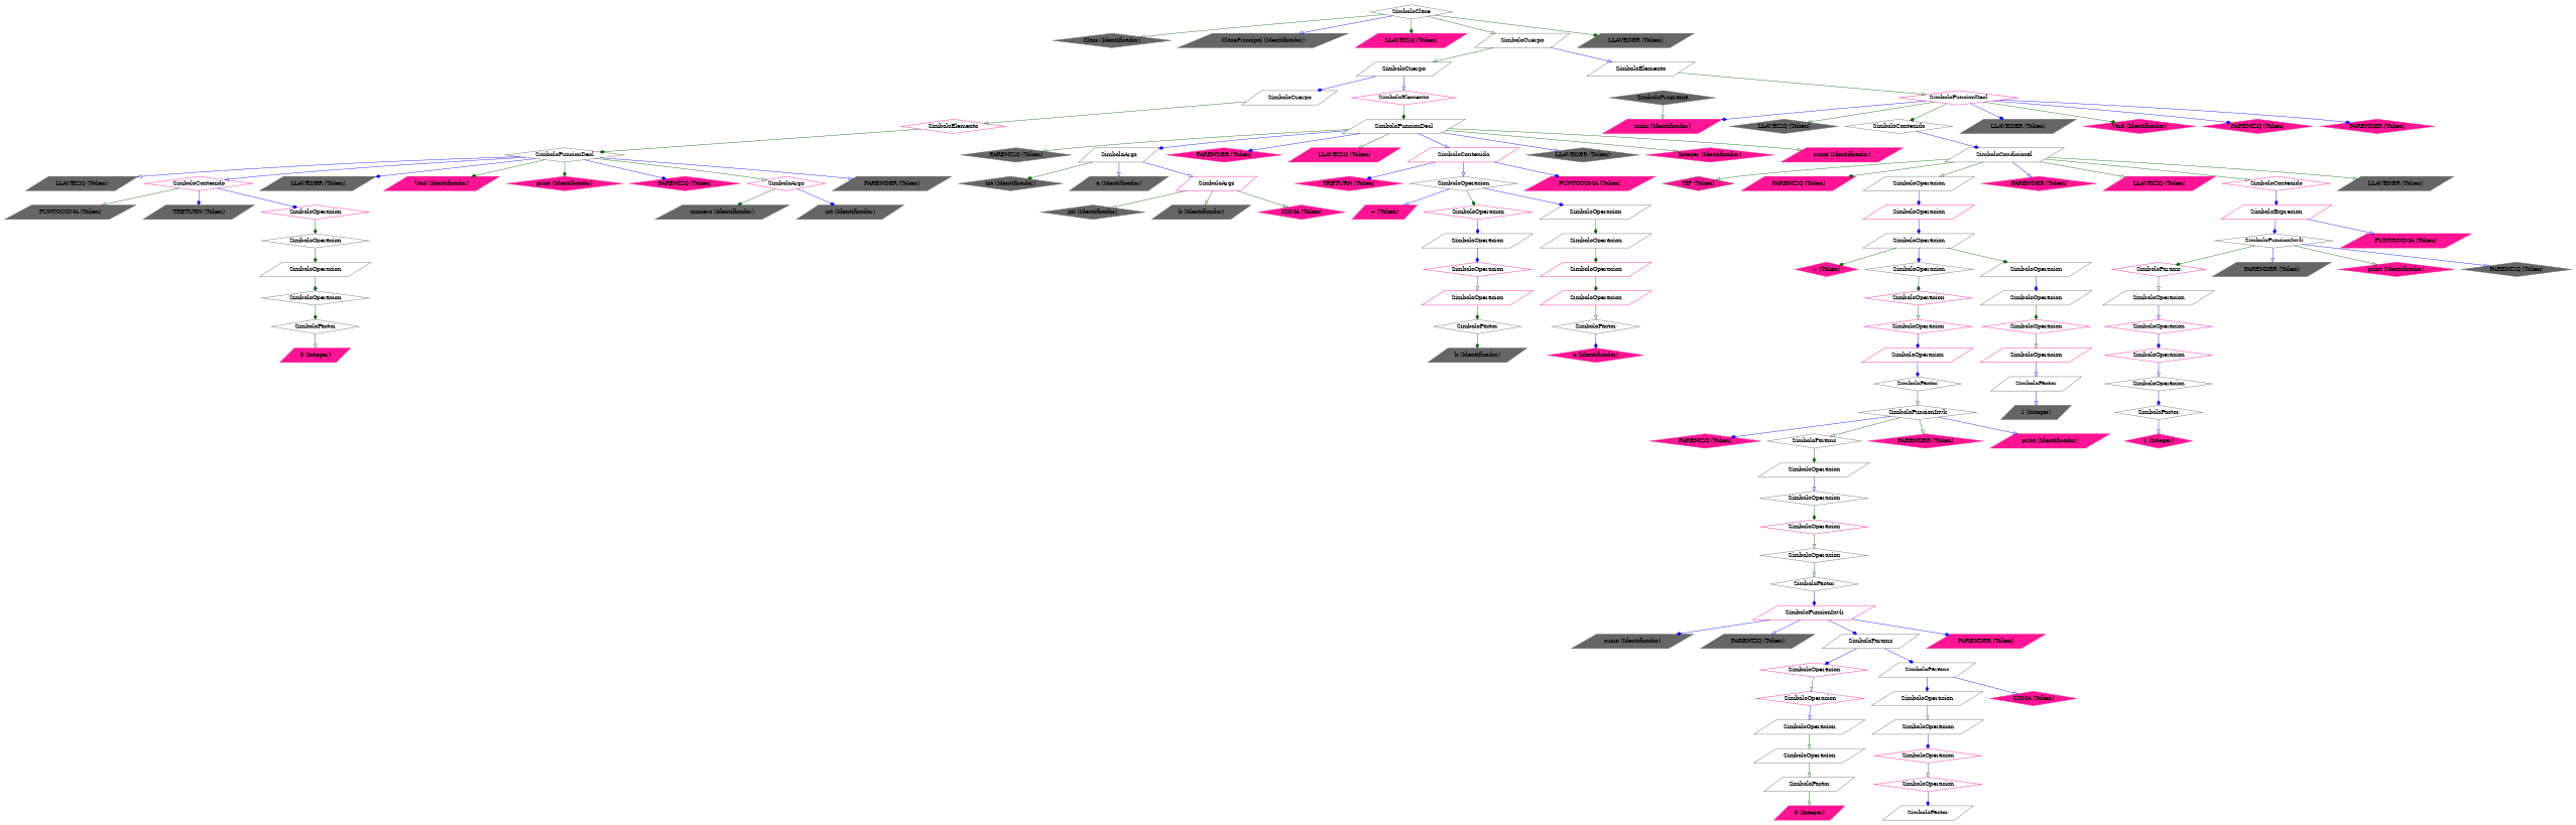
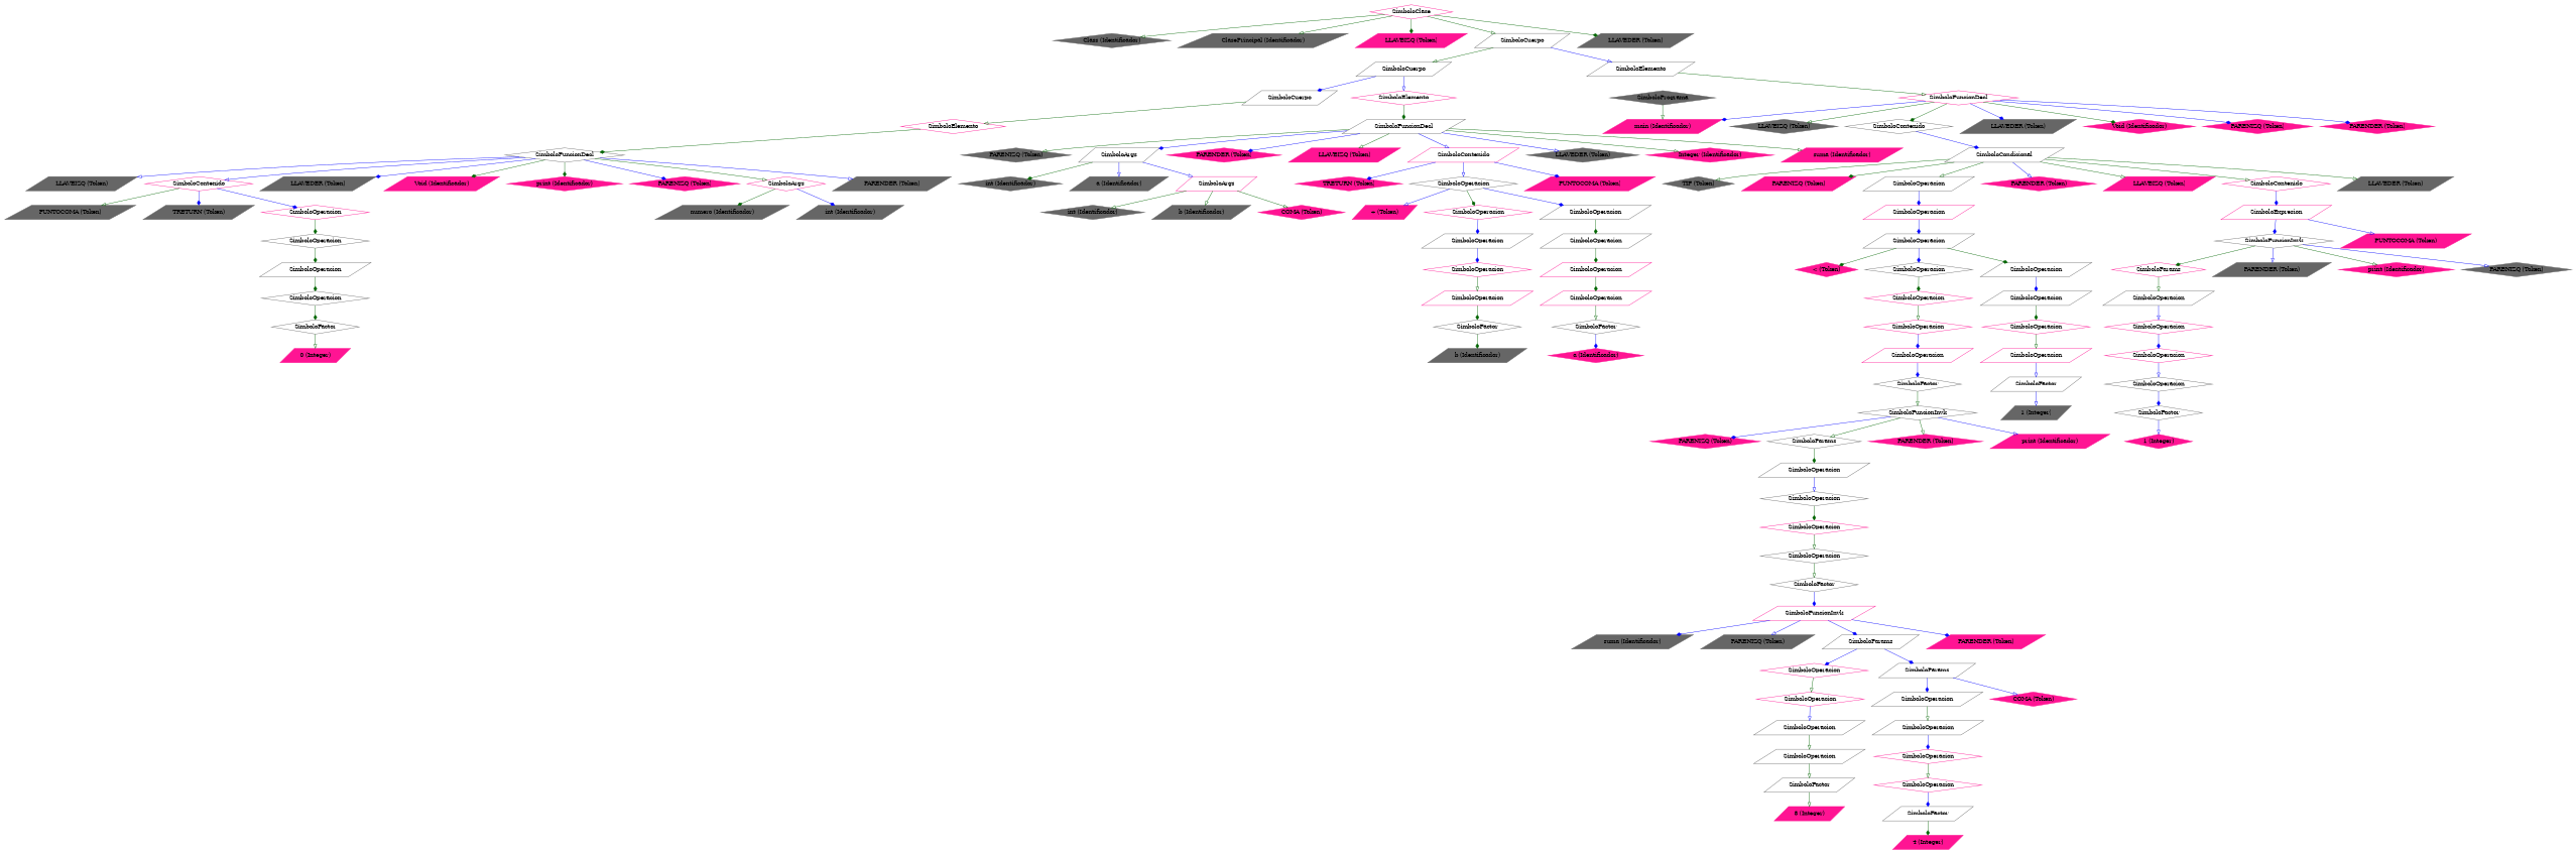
  digraph {
    node [color=gray40 shape=parallelogram]
    edge [arrowhead=diamond color=darkgreen]
    n1 [label=SimboloPrograma shape=diamond style=filled]
    n2 [color=deeppink label="main (Identificador)" style=filled]
-   n3 [label=SimboloClase shape=diamond]
+   n3 [color=deeppink label=SimboloClase shape=diamond]
    n4 [label="Class (Identificador)" shape=diamond style=filled]
    n5 [label="ClasePrincipal (Identificador)" style=filled]
    n6 [color=deeppink label="LLAVEIZQ (Token)" style=filled]
    n7 [label=SimboloCuerpo]
    n8 [label="LLAVEDER (Token)" style=filled]
    n9 [label=SimboloCuerpo]
    n10 [label=SimboloElemento]
    n11 [label=SimboloCuerpo]
    n12 [color=deeppink label=SimboloElemento shape=diamond]
    n13 [color=deeppink label=SimboloFuncionDecl shape=diamond]
    n14 [color=deeppink label=SimboloElemento shape=diamond]
    n15 [label=SimboloFuncionDecl]
    n16 [label=SimboloFuncionDecl shape=diamond]
    n17 [color=deeppink label="Void (Identificador)" style=filled]
    n18 [color=deeppink label="print (Identificador)" shape=diamond style=filled]
    n19 [color=deeppink label="PARENIZQ (Token)" shape=diamond style=filled]
    n20 [color=deeppink label=SimboloArgs shape=diamond]
    n21 [label="PARENDER (Token)" style=filled]
    n22 [label="LLAVEIZQ (Token)" style=filled]
    n23 [color=deeppink label=SimboloContenido shape=diamond]
    n24 [label="LLAVEDER (Token)" style=filled]
    n25 [label="int (Identificador)" style=filled]
    n26 [label="numero (Identificador)" style=filled]
    n27 [label="TRETURN (Token)" style=filled]
    n28 [color=deeppink label=SimboloOperacion shape=diamond]
    n29 [label="PUNTOCOMA (Token)" style=filled]
    n30 [label=SimboloOperacion shape=diamond]
    n31 [label=SimboloOperacion]
    n32 [label=SimboloOperacion shape=diamond]
    n33 [label=SimboloFactor shape=diamond]
    n34 [color=deeppink label="0 (Integer)" style=filled]
    n35 [color=deeppink label="Integer (Identificador)" shape=diamond style=filled]
    n36 [color=deeppink label="suma (Identificador)" style=filled]
    n37 [label="PARENIZQ (Token)" shape=diamond style=filled]
    n38 [label=SimboloArgs]
    n39 [color=deeppink label="PARENDER (Token)" shape=diamond style=filled]
    n40 [color=deeppink label="LLAVEIZQ (Token)" style=filled]
    n41 [color=deeppink label=SimboloContenido]
    n42 [label="LLAVEDER (Token)" shape=diamond style=filled]
    n43 [label="int (Identificador)" shape=diamond style=filled]
    n44 [label="a (Identificador)" style=filled]
    n45 [color=deeppink label=SimboloArgs]
    n46 [color=deeppink label="TRETURN (Token)" shape=diamond style=filled]
    n47 [label=SimboloOperacion shape=diamond]
    n48 [color=deeppink label="PUNTOCOMA (Token)" style=filled]
    n49 [color=deeppink label="COMA (Token)" shape=diamond style=filled]
    n50 [label="int (Identificador)" shape=diamond style=filled]
    n51 [label="b (Identificador)" style=filled]
    n52 [label=SimboloOperacion]
    n53 [color=deeppink label="+ (Token)" style=filled]
    n54 [color=deeppink label=SimboloOperacion shape=diamond]
    n55 [label=SimboloOperacion]
    n56 [label=SimboloOperacion]
    n57 [color=deeppink label=SimboloOperacion]
    n58 [color=deeppink label=SimboloOperacion]
    n59 [label=SimboloFactor shape=diamond]
    n60 [color=deeppink label="a (Identificador)" shape=diamond style=filled]
    n61 [color=deeppink label=SimboloOperacion shape=diamond]
    n62 [color=deeppink label=SimboloOperacion]
    n63 [label=SimboloFactor shape=diamond]
    n64 [label="b (Identificador)" style=filled]
    n65 [color=deeppink label="Void (Identificador)" shape=diamond style=filled]
    n66 [color=deeppink label="PARENIZQ (Token)" shape=diamond style=filled]
    n67 [color=deeppink label="PARENDER (Token)" shape=diamond style=filled]
    n68 [label="LLAVEIZQ (Token)" shape=diamond style=filled]
    n69 [label=SimboloContenido shape=diamond]
    n70 [label="LLAVEDER (Token)" style=filled]
    n71 [label=SimboloCondicional]
-   n72 [label="TIF (Token)" shape=diamond style=filled fillcolor=deeppink]
+   n72 [label="TIF (Token)" shape=diamond style=filled]
    n73 [color=deeppink label="PARENIZQ (Token)" style=filled]
    n74 [label=SimboloOperacion]
    n75 [color=deeppink label="PARENDER (Token)" shape=diamond style=filled]
    n76 [color=deeppink label="LLAVEIZQ (Token)" style=filled]
    n77 [color=deeppink label=SimboloContenido shape=diamond]
    n78 [label="LLAVEDER (Token)" style=filled]
    n79 [color=deeppink label=SimboloOperacion]
    n80 [color=deeppink label=SimboloExpresion]
    n81 [label=SimboloOperacion]
    n82 [label=SimboloOperacion]
    n83 [color=deeppink label="< (Token)" shape=diamond style=filled]
    n84 [label=SimboloOperacion shape=diamond]
    n85 [label=SimboloOperacion]
    n86 [color=deeppink label=SimboloOperacion shape=diamond]
    n87 [color=deeppink label=SimboloOperacion shape=diamond]
    n88 [color=deeppink label=SimboloOperacion]
    n89 [label=SimboloFactor]
    n90 [label="1 (Integer)" style=filled]
    n91 [color=deeppink label=SimboloOperacion shape=diamond]
    n92 [color=deeppink label=SimboloOperacion]
    n93 [label=SimboloFactor shape=diamond]
    n94 [label=SimboloFuncionInvk shape=diamond]
    n95 [color=deeppink label="print (Identificador)" style=filled]
    n96 [color=deeppink label="PARENIZQ (Token)" shape=diamond style=filled]
    n97 [label=SimboloParams shape=diamond]
    n98 [color=deeppink label="PARENDER (Token)" shape=diamond style=filled]
    n99 [label=SimboloOperacion]
    n100 [label=SimboloOperacion shape=diamond]
    n101 [color=deeppink label=SimboloOperacion shape=diamond]
    n102 [label=SimboloOperacion shape=diamond]
    n103 [label=SimboloFactor shape=diamond]
    n104 [color=deeppink label=SimboloFuncionInvk]
    n105 [label="suma (Identificador)" style=filled]
    n106 [label="PARENIZQ (Token)" style=filled]
    n107 [label=SimboloParams]
    n108 [color=deeppink label="PARENDER (Token)" style=filled]
    n109 [color=deeppink label=SimboloOperacion shape=diamond]
    n110 [label=SimboloParams]
    n111 [color=deeppink label=SimboloOperacion shape=diamond]
    n112 [color=deeppink label="COMA (Token)" shape=diamond style=filled]
    n113 [label=SimboloOperacion]
    n114 [label=SimboloOperacion]
    n115 [label=SimboloOperacion]
    n116 [label=SimboloFactor]
    n117 [color=deeppink label="8 (Integer)" style=filled]
    n118 [label=SimboloOperacion]
    n119 [color=deeppink label=SimboloOperacion shape=diamond]
    n120 [color=deeppink label=SimboloOperacion shape=diamond]
    n121 [label=SimboloFactor]
+   n122 [color=deeppink label="4 (Integer)" style=filled]
    n123 [label=SimboloFuncionInvk shape=diamond]
    n124 [color=deeppink label="PUNTOCOMA (Token)" style=filled]
    n125 [color=deeppink label="print (Identificador)" shape=diamond style=filled]
    n126 [label="PARENIZQ (Token)" shape=diamond style=filled]
    n127 [color=deeppink label=SimboloParams shape=diamond]
    n128 [label="PARENDER (Token)" style=filled]
    n129 [label=SimboloOperacion]
    n130 [color=deeppink label=SimboloOperacion shape=diamond]
    n131 [color=deeppink label=SimboloOperacion shape=diamond]
    n132 [label=SimboloOperacion shape=diamond]
    n133 [label=SimboloFactor shape=diamond]
    n134 [color=deeppink label="1 (Integer)" shape=diamond style=filled]
    n1 -> n2 [arrowhead=onormal]
    n3 -> n4 [arrowhead=onormal]
-   n3 -> n5 [arrowhead=onormal color=blue]
+   n3 -> n5 [arrowhead=onormal]
    n3 -> n6
    n3 -> n7 [arrowhead=onormal]
    n3 -> n8
    n7 -> n9 [arrowhead=onormal]
    n7 -> n10 [arrowhead=onormal color=blue]
    n9 -> n11 [color=blue]
    n9 -> n12 [arrowhead=onormal color=blue]
    n10 -> n13 [arrowhead=onormal]
    n11 -> n14 [arrowhead=onormal]
    n12 -> n15
    n13 -> n2 [color=blue]
    n13 -> n65
    n13 -> n66 [color=blue]
    n13 -> n67 [color=blue]
    n13 -> n68 [arrowhead=onormal]
    n13 -> n69
    n13 -> n70 [color=blue]
    n14 -> n16
    n15 -> n35 [arrowhead=onormal]
    n15 -> n36 [arrowhead=onormal]
    n15 -> n37 [arrowhead=onormal]
    n15 -> n38 [color=blue]
    n15 -> n39 [color=blue]
    n15 -> n40 [arrowhead=onormal]
    n15 -> n41 [arrowhead=onormal color=blue]
    n15 -> n42 [arrowhead=onormal color=blue]
    n16 -> n17
    n16 -> n18
    n16 -> n19 [color=blue]
    n16 -> n20 [arrowhead=onormal]
    n16 -> n21 [arrowhead=onormal color=blue]
    n16 -> n22 [arrowhead=onormal color=blue]
    n16 -> n23 [arrowhead=onormal color=blue]
    n16 -> n24 [color=blue]
    n20 -> n25 [color=blue]
    n20 -> n26
    n23 -> n27 [color=blue]
    n23 -> n28 [color=blue]
    n23 -> n29 [arrowhead=onormal]
    n28 -> n30
    n30 -> n31
    n31 -> n32
    n32 -> n33
    n33 -> n34 [arrowhead=onormal]
    n38 -> n43
    n38 -> n44 [arrowhead=onormal color=blue]
    n38 -> n45 [arrowhead=onormal color=blue]
    n41 -> n46 [color=blue]
    n41 -> n47 [arrowhead=onormal color=blue]
    n41 -> n48 [color=blue]
    n45 -> n49 [arrowhead=onormal]
    n45 -> n50 [arrowhead=onormal]
    n45 -> n51 [arrowhead=onormal]
    n47 -> n52 [color=blue]
    n47 -> n53 [arrowhead=onormal color=blue]
    n47 -> n54
    n52 -> n55
    n54 -> n56 [color=blue]
    n55 -> n57
    n56 -> n61 [color=blue]
    n57 -> n58
    n58 -> n59 [arrowhead=onormal]
    n59 -> n60 [color=blue]
    n61 -> n62 [arrowhead=onormal]
    n62 -> n63
    n63 -> n64
    n69 -> n71 [color=blue]
    n71 -> n72 [arrowhead=onormal]
    n71 -> n73
    n71 -> n74 [arrowhead=onormal]
    n71 -> n75 [arrowhead=onormal color=blue]
    n71 -> n76 [arrowhead=onormal]
    n71 -> n77 [arrowhead=onormal]
    n71 -> n78 [arrowhead=onormal]
    n74 -> n79 [color=blue]
    n77 -> n80 [color=blue]
    n79 -> n81 [color=blue]
    n80 -> n123 [color=blue]
    n80 -> n124 [arrowhead=onormal color=blue]
    n81 -> n82
    n81 -> n83
    n81 -> n84 [color=blue]
    n82 -> n85 [color=blue]
    n84 -> n86
    n85 -> n87
    n86 -> n91 [arrowhead=onormal]
    n87 -> n88 [arrowhead=onormal]
    n88 -> n89 [arrowhead=onormal color=blue]
    n89 -> n90 [arrowhead=onormal color=blue]
    n91 -> n92 [color=blue]
    n92 -> n93 [color=blue]
    n93 -> n94 [arrowhead=onormal]
    n94 -> n95 [arrowhead=onormal color=blue]
    n94 -> n96 [color=blue]
    n94 -> n97 [arrowhead=onormal]
    n94 -> n98 [arrowhead=onormal]
    n97 -> n99
    n99 -> n100 [arrowhead=onormal color=blue]
    n100 -> n101
    n101 -> n102 [arrowhead=onormal]
    n102 -> n103 [arrowhead=onormal]
    n103 -> n104 [color=blue]
    n104 -> n105 [color=blue]
    n104 -> n106 [arrowhead=onormal color=blue]
    n104 -> n107 [color=blue]
    n104 -> n108 [color=blue]
    n107 -> n109 [color=blue]
    n107 -> n110 [color=blue]
    n109 -> n111 [arrowhead=onormal]
    n110 -> n112 [arrowhead=onormal color=blue]
    n110 -> n113 [color=blue]
    n111 -> n114 [arrowhead=onormal color=blue]
    n113 -> n118 [arrowhead=onormal]
    n114 -> n115 [arrowhead=onormal]
    n115 -> n116 [arrowhead=onormal]
    n116 -> n117 [arrowhead=onormal]
    n118 -> n119 [color=blue]
    n119 -> n120 [arrowhead=onormal]
    n120 -> n121 [color=blue]
+   n121 -> n122
    n123 -> n125 [arrowhead=onormal]
    n123 -> n126 [arrowhead=onormal color=blue]
    n123 -> n127
    n123 -> n128 [arrowhead=onormal color=blue]
    n127 -> n129 [arrowhead=onormal]
    n129 -> n130 [arrowhead=onormal color=blue]
    n130 -> n131 [color=blue]
    n131 -> n132 [arrowhead=onormal color=blue]
    n132 -> n133 [color=blue]
    n133 -> n134 [arrowhead=onormal color=blue]
  }
